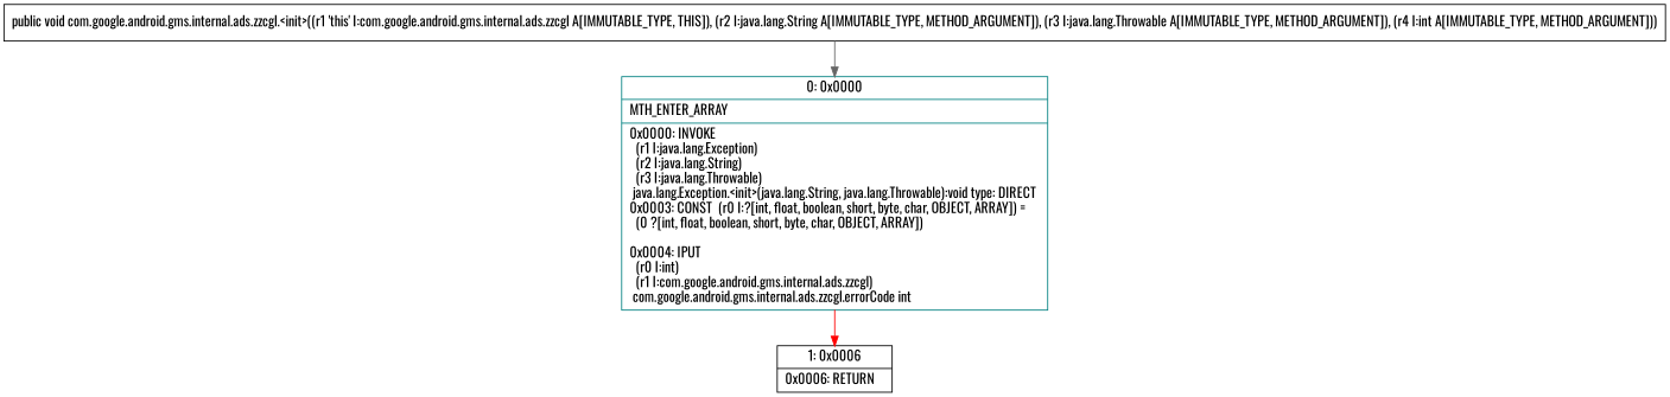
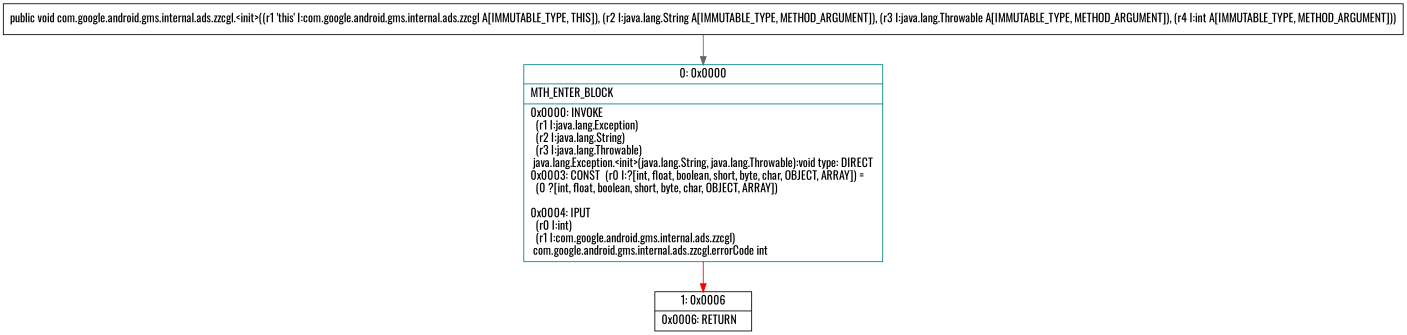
  digraph {
    fontname=Oswald
    node [shape=record color=black fontname=Oswald]
    edge [fontname=Oswald]
-   n1 [label="{0\:\ 0x0000|MTH_ENTER_ARRAY\l|0x0000: INVOKE  \l  (r1 I:java.lang.Exception)\l  (r2 I:java.lang.String)\l  (r3 I:java.lang.Throwable)\l java.lang.Exception.\<init\>(java.lang.String, java.lang.Throwable):void type: DIRECT \l0x0003: CONST  (r0 I:?[int, float, boolean, short, byte, char, OBJECT, ARRAY]) = \l  (0 ?[int, float, boolean, short, byte, char, OBJECT, ARRAY])\l \l0x0004: IPUT  \l  (r0 I:int)\l  (r1 I:com.google.android.gms.internal.ads.zzcgl)\l com.google.android.gms.internal.ads.zzcgl.errorCode int \l}" color=teal]
+   n1 [label="{0\:\ 0x0000|MTH_ENTER_BLOCK\l|0x0000: INVOKE  \l  (r1 I:java.lang.Exception)\l  (r2 I:java.lang.String)\l  (r3 I:java.lang.Throwable)\l java.lang.Exception.\<init\>(java.lang.String, java.lang.Throwable):void type: DIRECT \l0x0003: CONST  (r0 I:?[int, float, boolean, short, byte, char, OBJECT, ARRAY]) = \l  (0 ?[int, float, boolean, short, byte, char, OBJECT, ARRAY])\l \l0x0004: IPUT  \l  (r0 I:int)\l  (r1 I:com.google.android.gms.internal.ads.zzcgl)\l com.google.android.gms.internal.ads.zzcgl.errorCode int \l}" color=teal]
    n2 [label="{1\:\ 0x0006|0x0006: RETURN   \l}"]
    n3 [label="{public void com.google.android.gms.internal.ads.zzcgl.\<init\>((r1 'this' I:com.google.android.gms.internal.ads.zzcgl A[IMMUTABLE_TYPE, THIS]), (r2 I:java.lang.String A[IMMUTABLE_TYPE, METHOD_ARGUMENT]), (r3 I:java.lang.Throwable A[IMMUTABLE_TYPE, METHOD_ARGUMENT]), (r4 I:int A[IMMUTABLE_TYPE, METHOD_ARGUMENT])) }"]
    n1 -> n2 [color=red]
    n3 -> n1 [color=gray40]
  }
